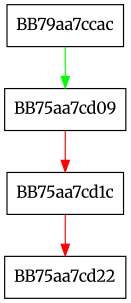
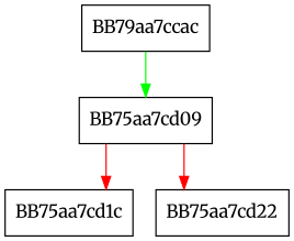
  digraph {
    fontname=Merriweather
    splines=ortho
    node [fontname=Merriweather shape=box]
    edge [color=red fontname=Merriweather]
    n1 [label=BB79aa7ccac]
    BB75aa7cd09
    BB75aa7cd1c
    BB75aa7cd22
    n1 -> BB75aa7cd09 [color=green]
    BB75aa7cd09 -> BB75aa7cd1c
-   BB75aa7cd1c -> BB75aa7cd22
+   BB75aa7cd09 -> BB75aa7cd22
  }
